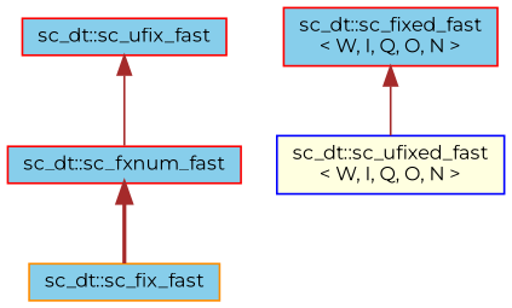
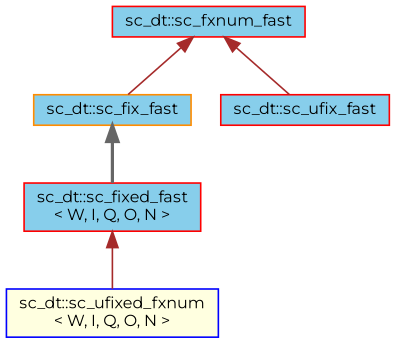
  digraph {
    fontname=Montserrat
    node [color=red fillcolor=skyblue fontname=Montserrat fontsize=10 shape=box style=filled]
    edge [color=brown dir=back fontname=Montserrat fontsize=10 labelfontname=FreeSans labelfontsize=10 style=bold]
    n1 [fontcolor=black height=0.2 label="sc_dt::sc_fxnum_fast" width=0.4]
    n2 [color=darkorange height=0.2 label="sc_dt::sc_fix_fast" width=0.4]
    n3 [height=0.2 label="sc_dt::sc_ufix_fast" width=0.4]
    n4 [height=0.2 label="sc_dt::sc_fixed_fast\l\< W, I, Q, O, N \>" width=0.4]
-   n5 [color=blue fillcolor=lightyellow height=0.2 label="sc_dt::sc_ufixed_fast\l\< W, I, Q, O, N \>" width=0.4]
-   n1 -> n2
-   n3 -> n1 [style=solid]
+   n5 [color=blue fillcolor=lightyellow height=0.2 label="sc_dt::sc_ufixed_fxnum\l\< W, I, Q, O, N \>" width=0.4]
+   n1 -> n2 [style=solid]
+   n1 -> n3 [style=solid]
+   n2 -> n4 [color=gray40]
    n4 -> n5 [style=solid]
  }
